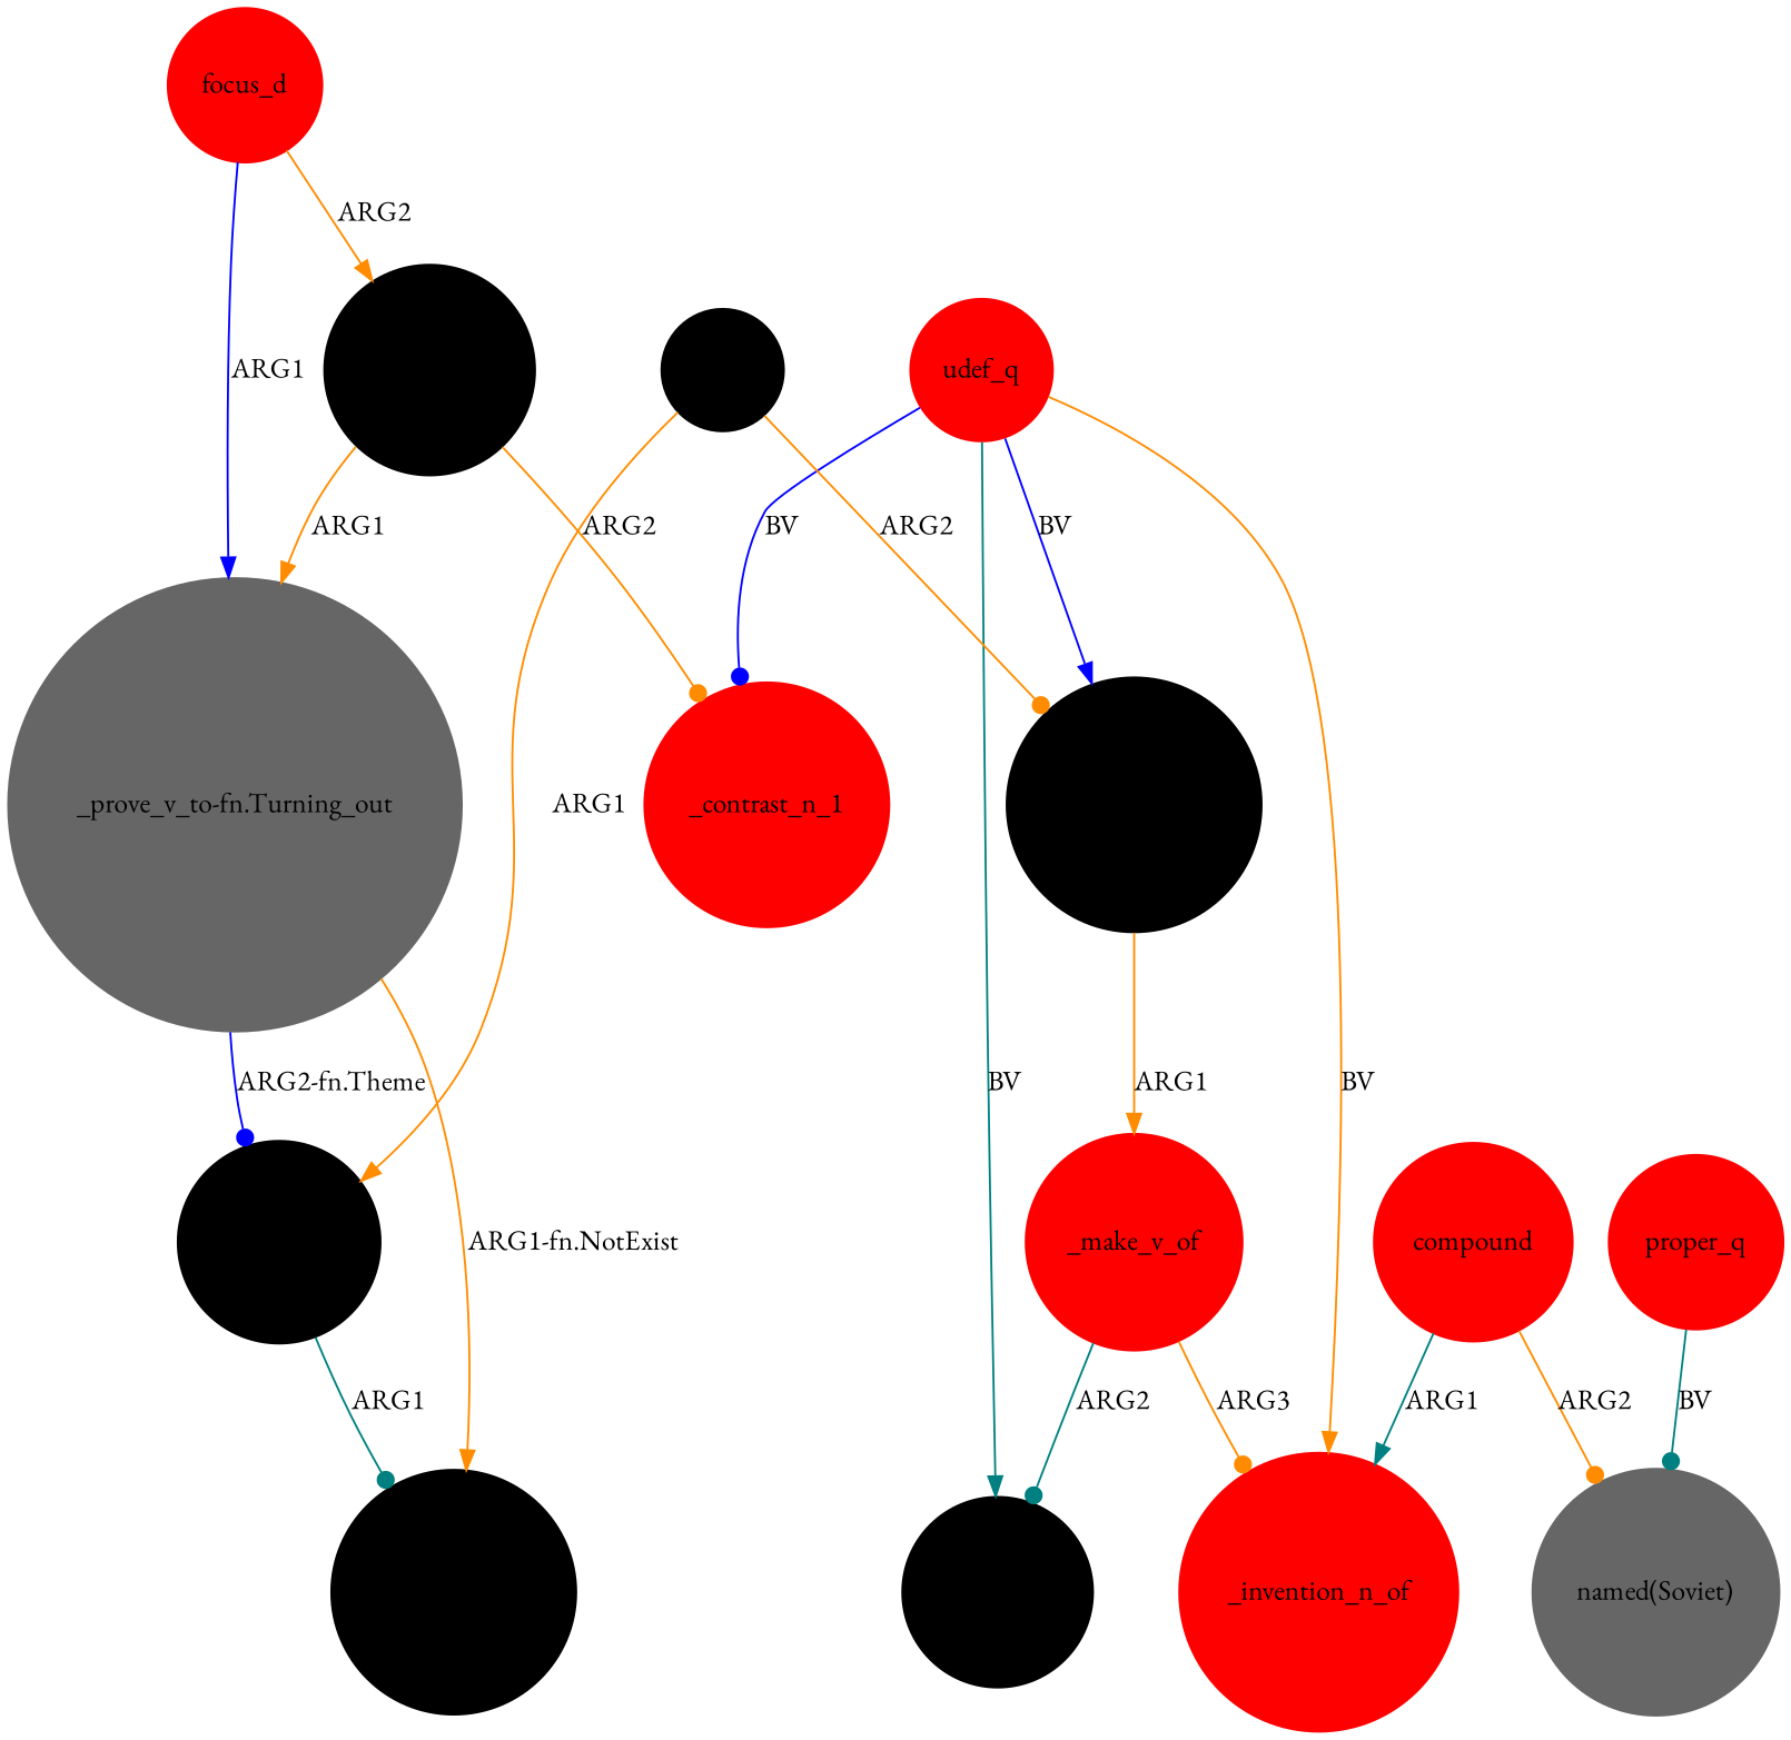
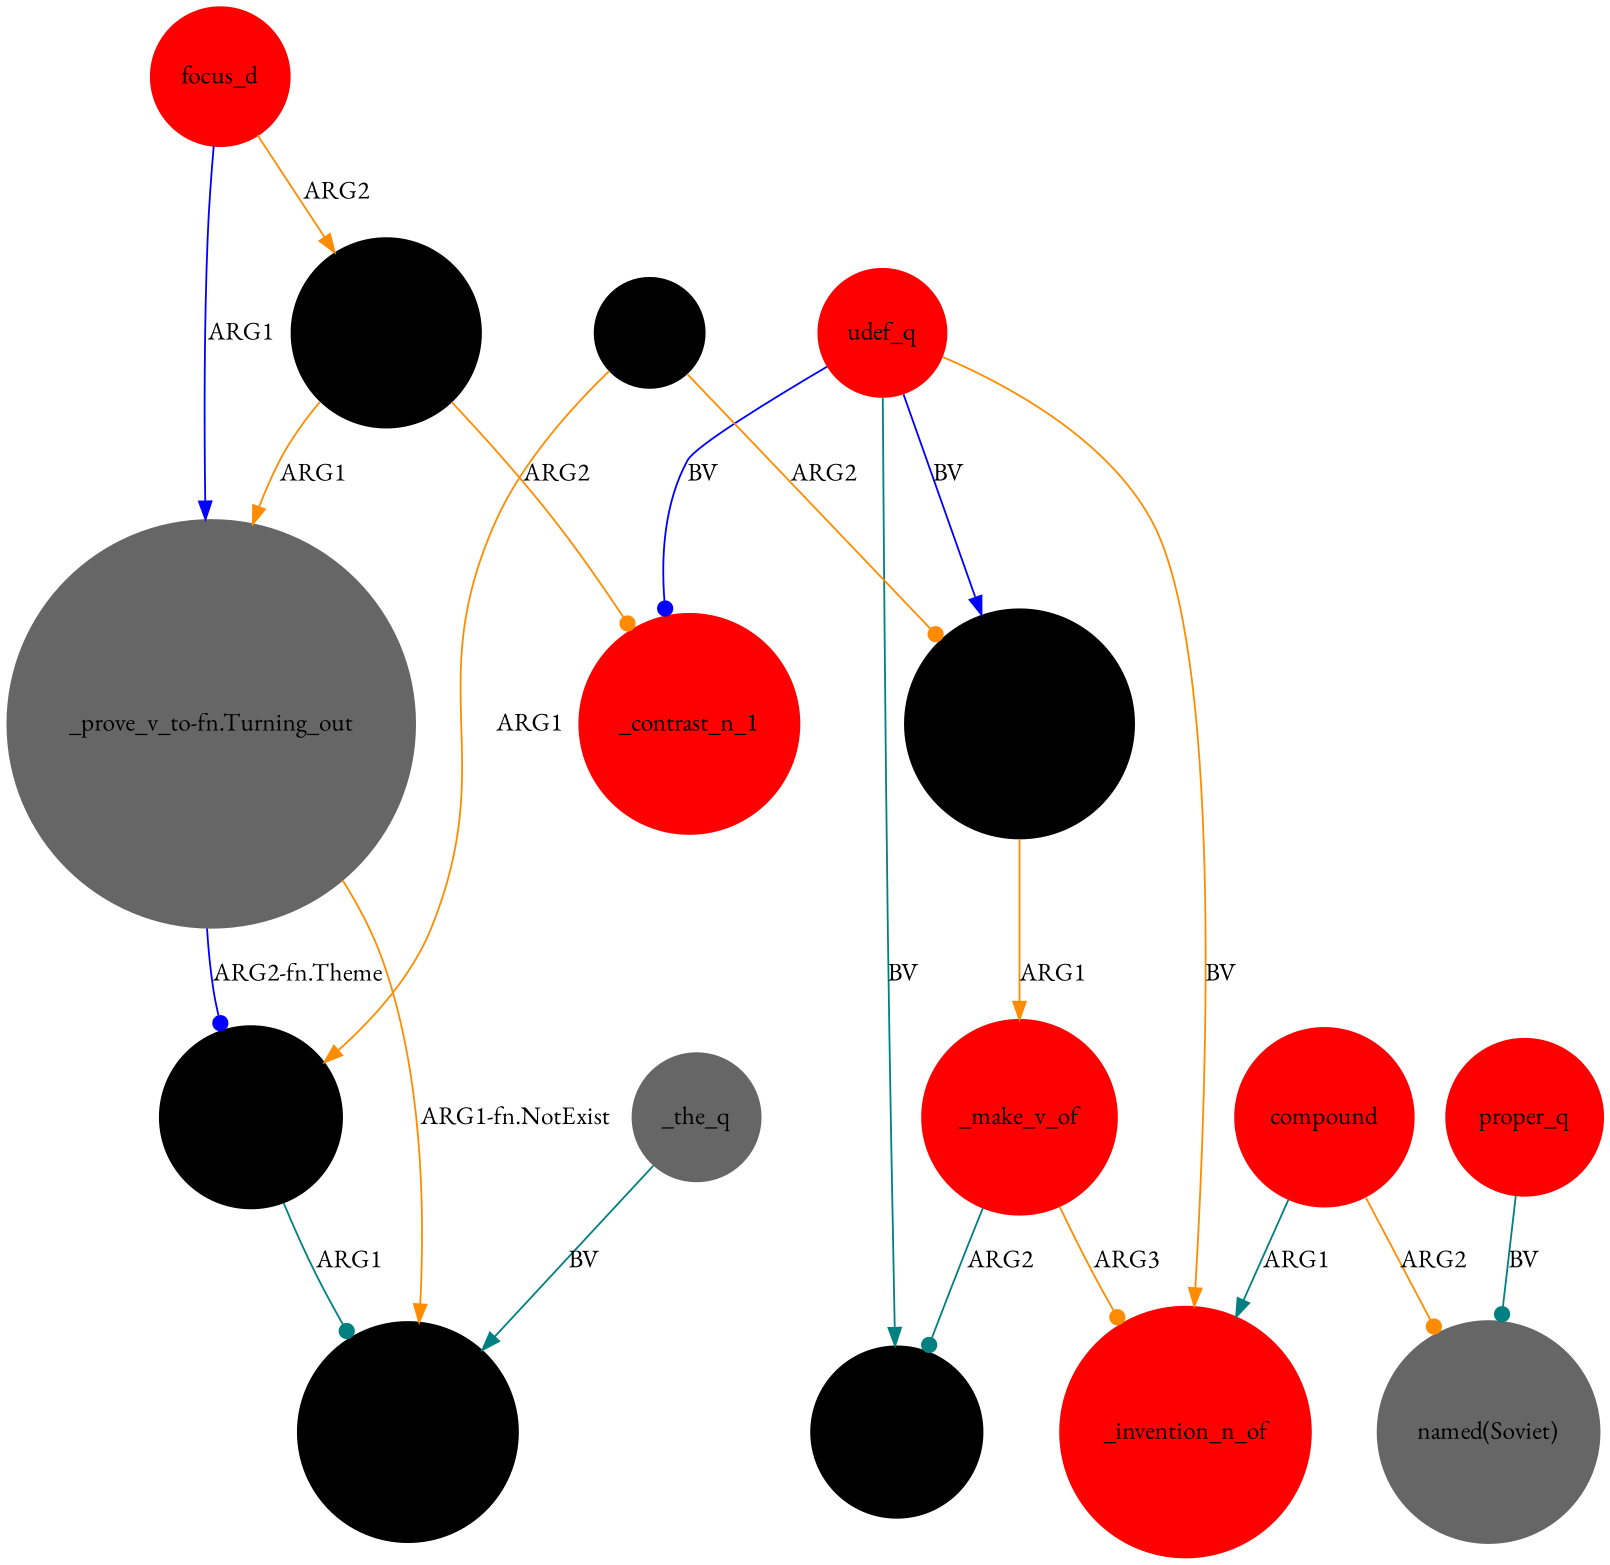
  digraph {
    fontname="EB Garamond"
    node [shape=circle style=filled color=red fontname="EB Garamond"]
    edge [color=darkorange arrowhead=normal fontname="EB Garamond"]
    focus_d
    _by_p_state [color=black]
    "_prove_v_to-fn.Turning_out" [color=gray40]
    _contrast_n_1
    _japanese_n_1 [color=black]
    _adept_a_1 [color=black]
    udef_q
    _use_n_of [color=black]
    _invention_n_of
    nominalization [color=black]
    compound
    "named(Soviet)" [color=gray40]
    proper_q
+   _the_q [color=gray40]
    _make_v_of
    _at_p [color=black]
    focus_d -> _by_p_state [label=ARG2]
    focus_d -> "_prove_v_to-fn.Turning_out" [label=ARG1 color=blue]
    _by_p_state -> "_prove_v_to-fn.Turning_out" [label=ARG1]
    _by_p_state -> _contrast_n_1 [label=ARG2 arrowhead=dot]
    "_prove_v_to-fn.Turning_out" -> _japanese_n_1 [label="ARG1-fn.NotExist"]
    "_prove_v_to-fn.Turning_out" -> _adept_a_1 [label="ARG2-fn.Theme" color=blue arrowhead=dot]
    _adept_a_1 -> _japanese_n_1 [label=ARG1 color=teal arrowhead=dot]
    udef_q -> _contrast_n_1 [label=BV color=blue arrowhead=dot]
    udef_q -> _use_n_of [label=BV color=teal]
    udef_q -> _invention_n_of [label=BV]
    udef_q -> nominalization [label=BV color=blue]
    nominalization -> _make_v_of [label=ARG1]
    compound -> _invention_n_of [label=ARG1 color=teal]
    compound -> "named(Soviet)" [label=ARG2 arrowhead=dot]
    proper_q -> "named(Soviet)" [label=BV color=teal arrowhead=dot]
+   _the_q -> _japanese_n_1 [label=BV color=teal]
    _make_v_of -> _use_n_of [label=ARG2 color=teal arrowhead=dot]
    _make_v_of -> _invention_n_of [label=ARG3 arrowhead=dot]
    _at_p -> _adept_a_1 [label=ARG1]
    _at_p -> nominalization [label=ARG2 arrowhead=dot]
  }
